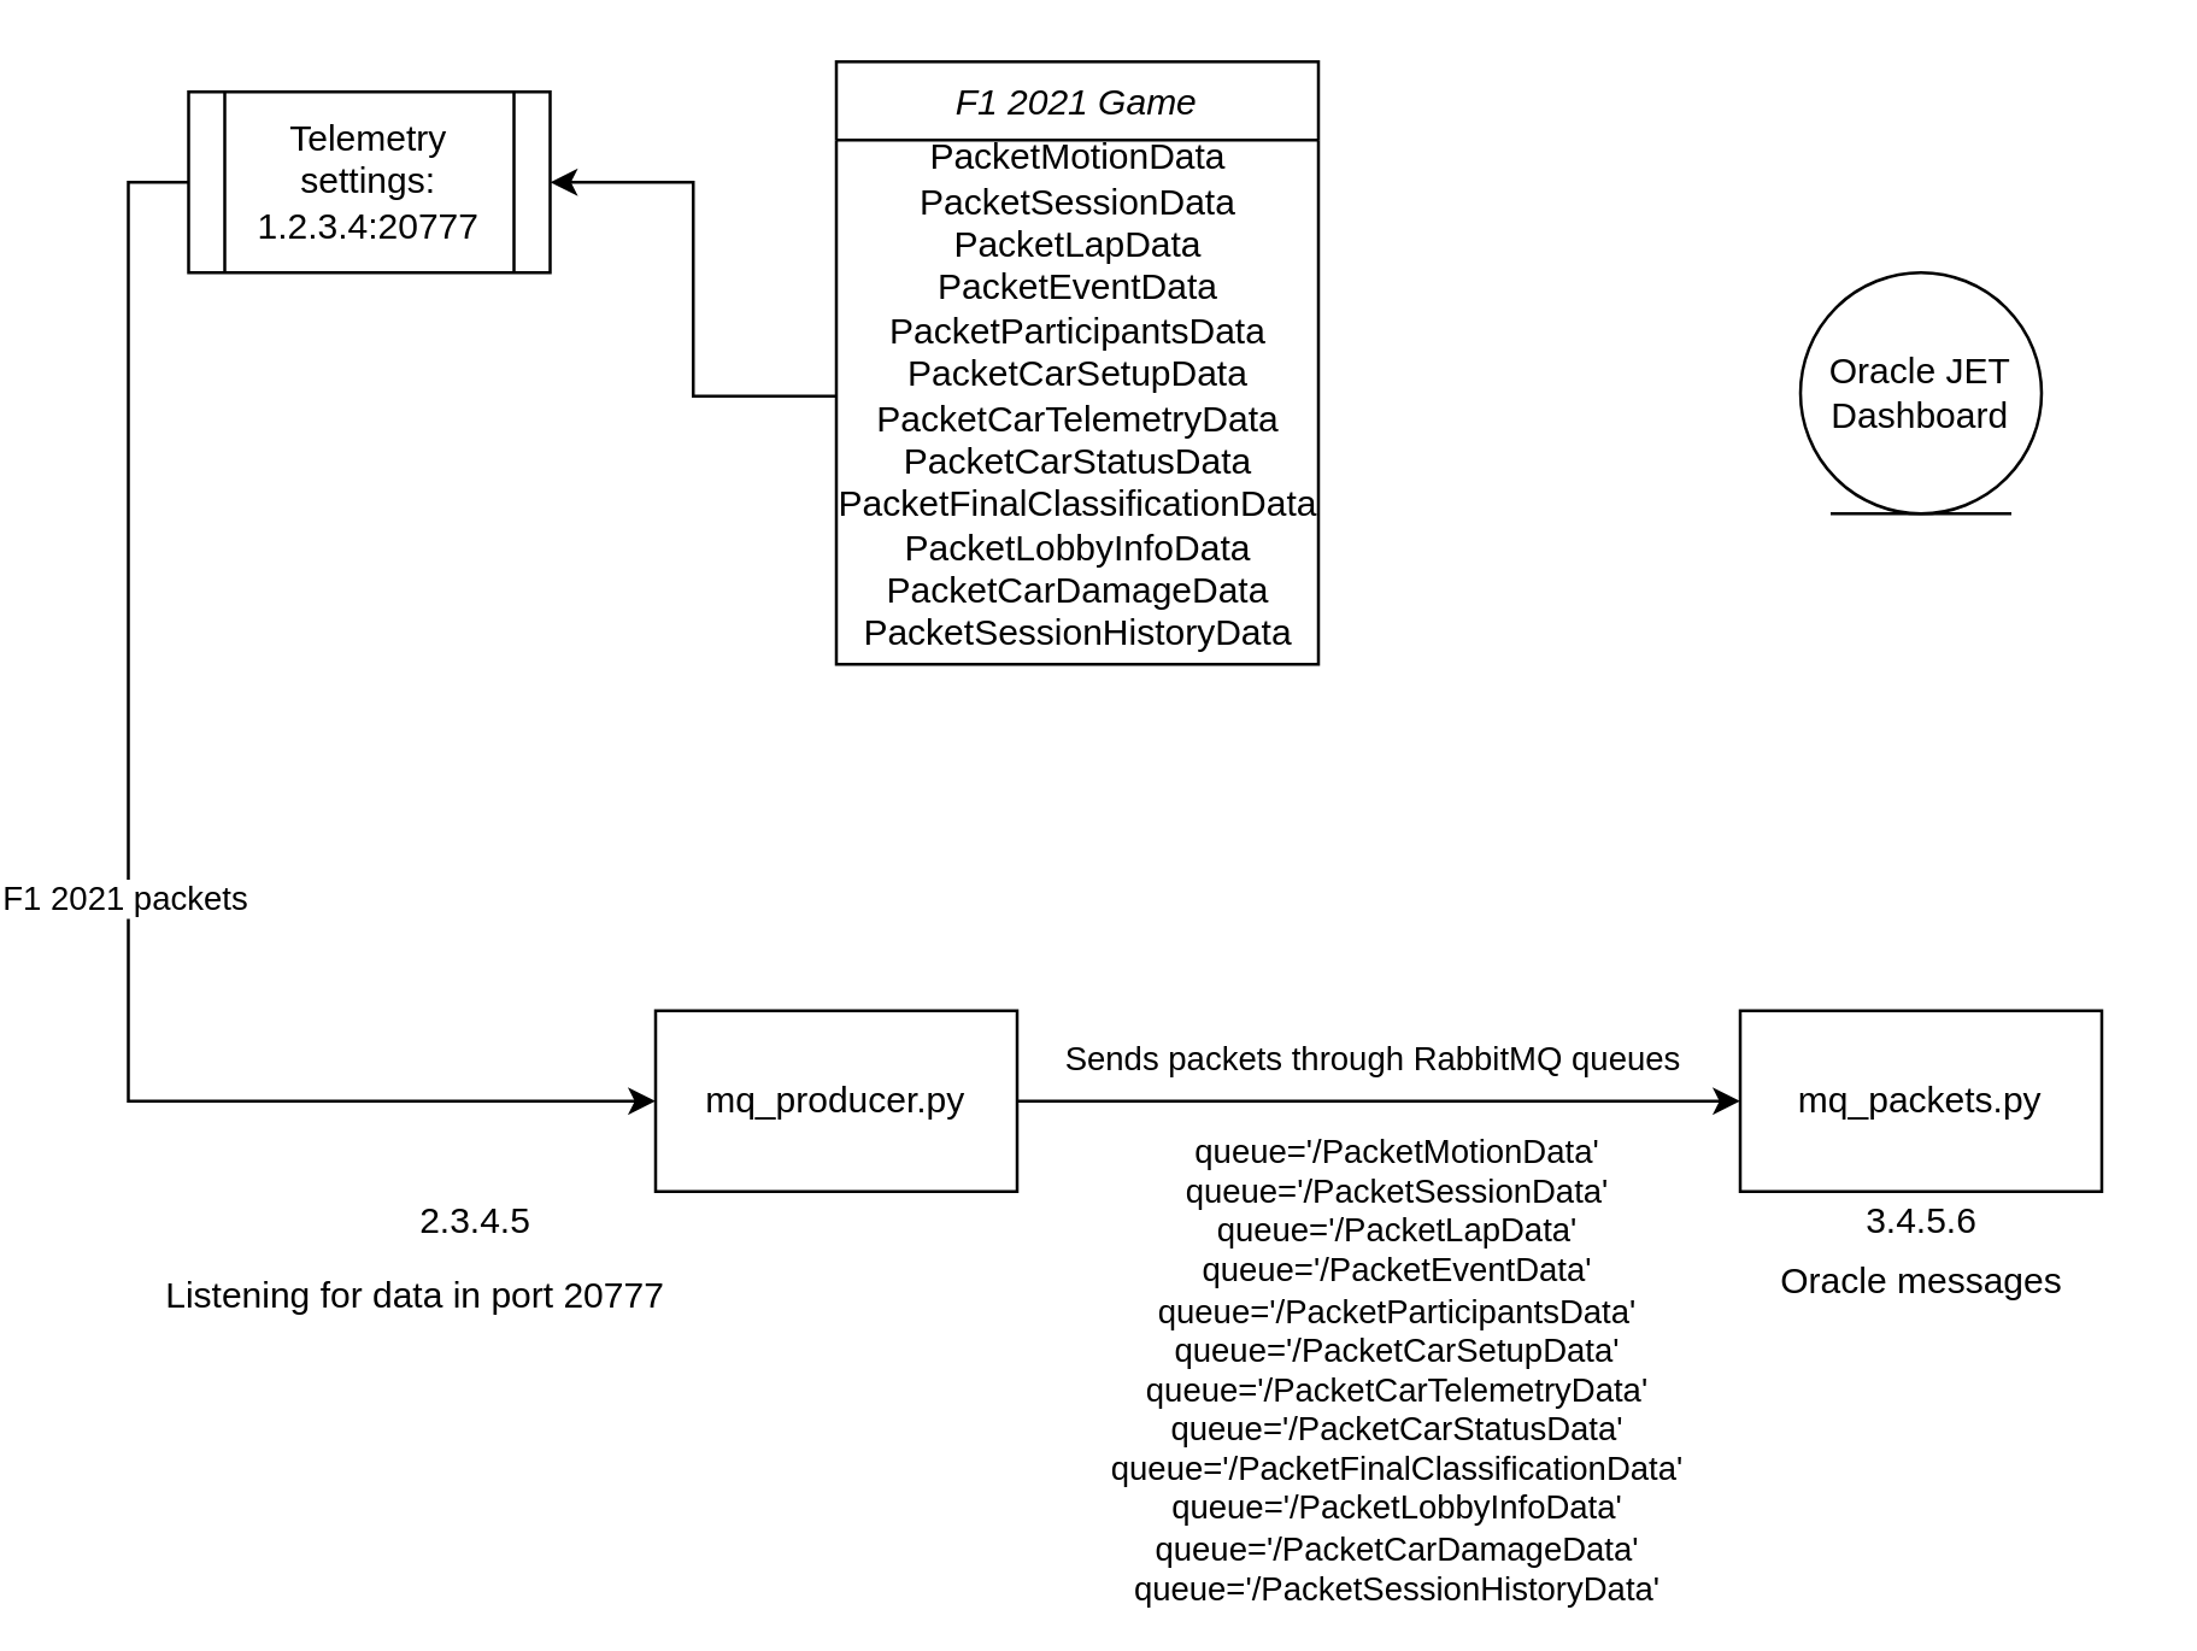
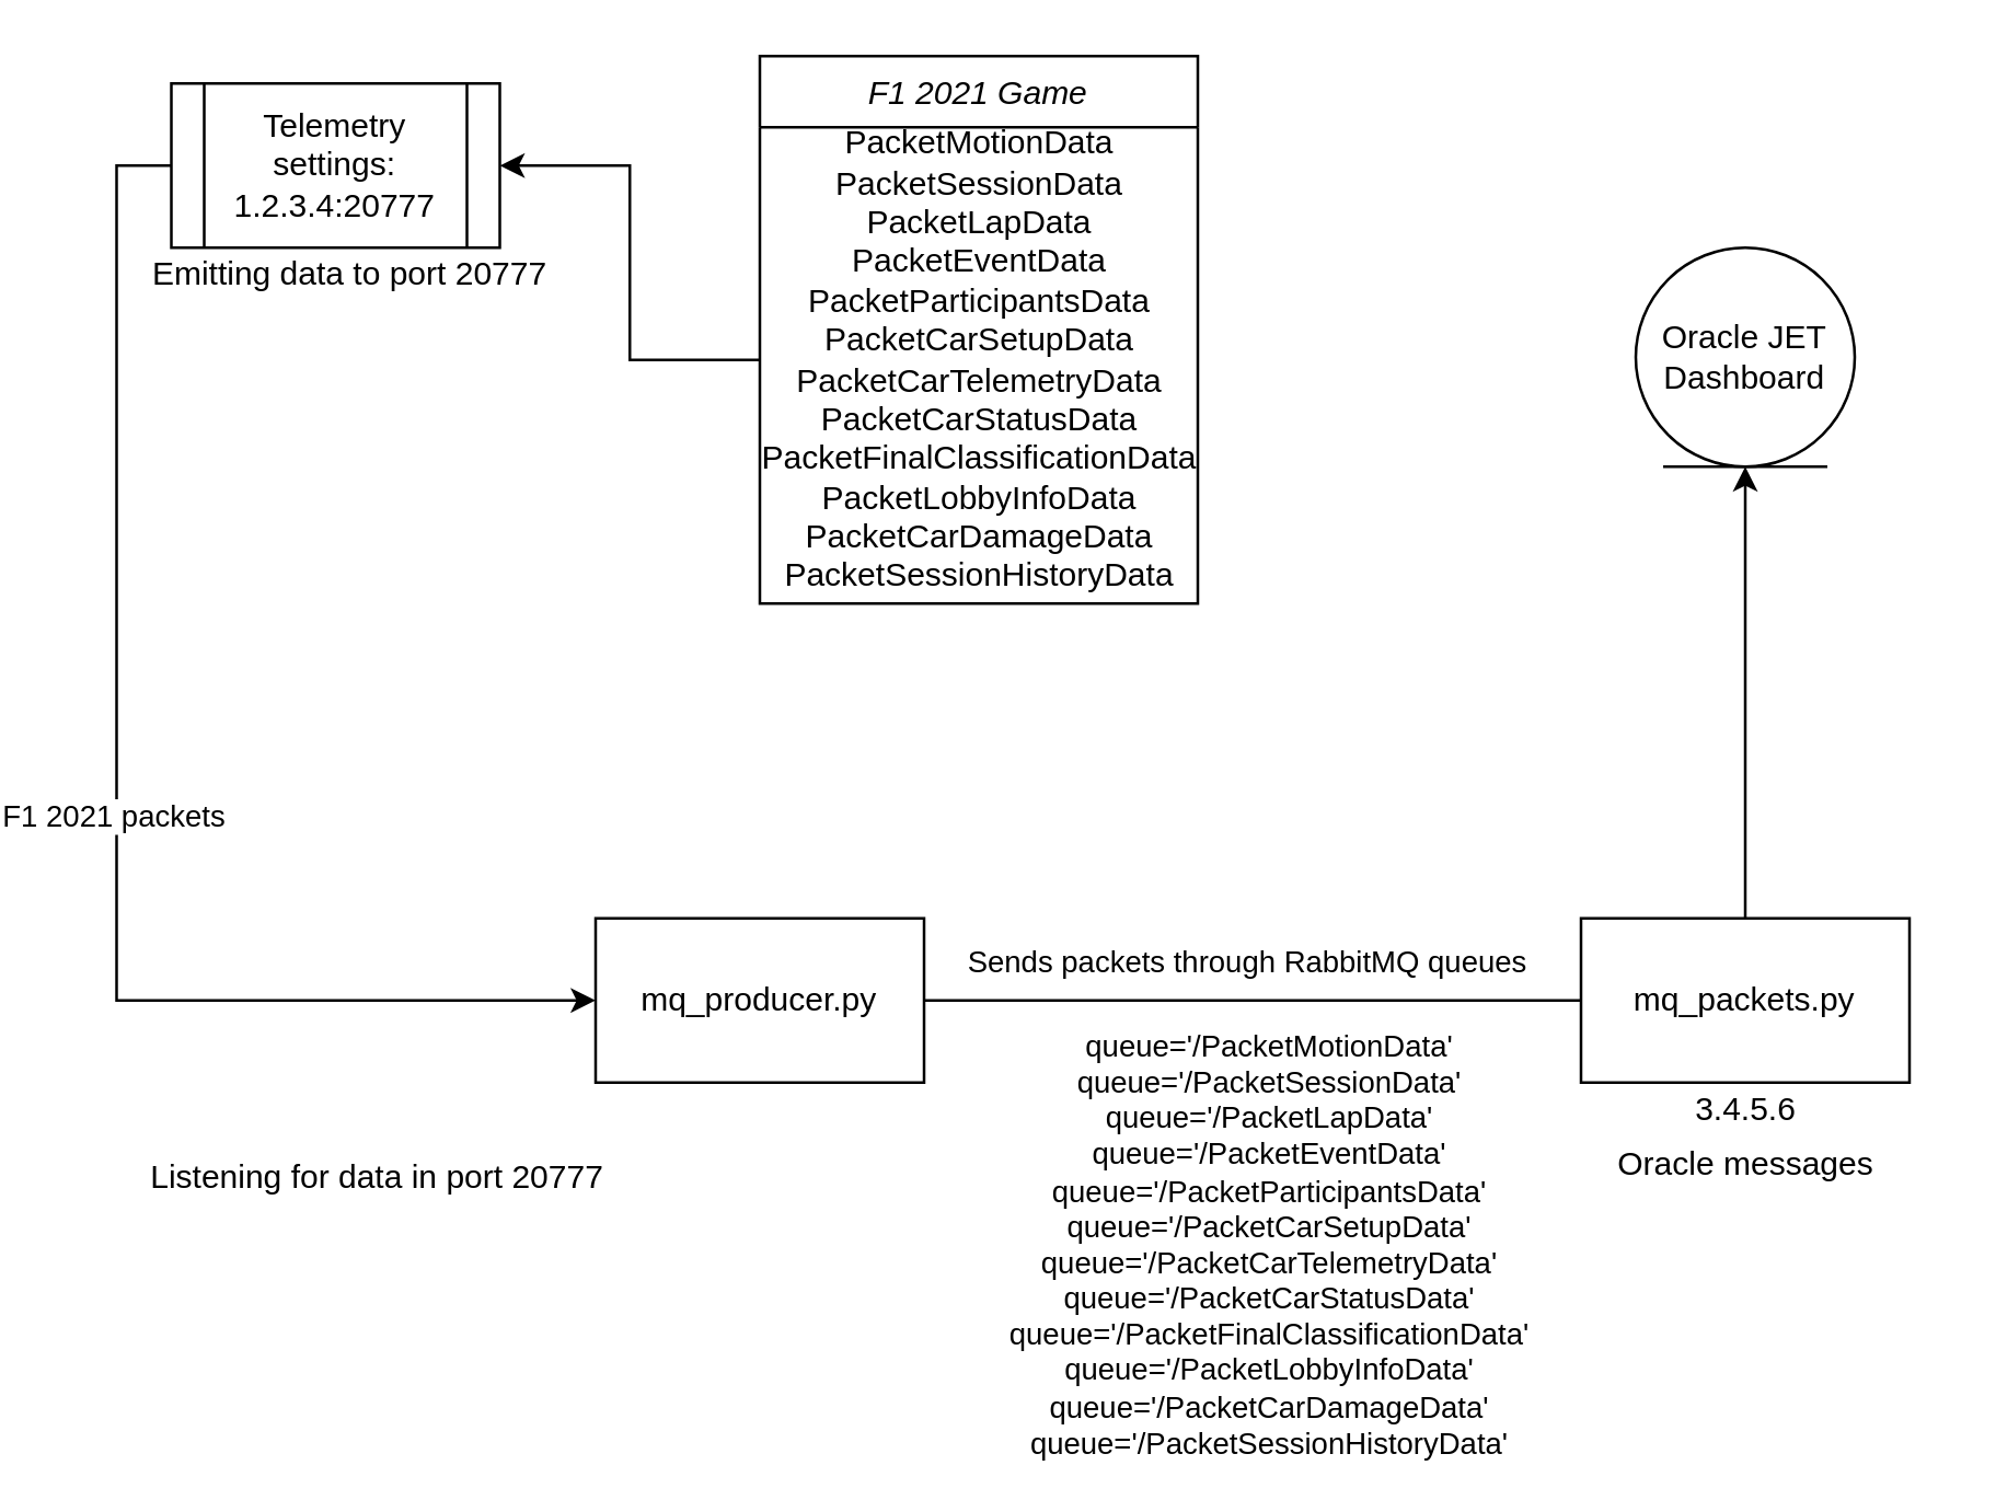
  <mxCell id="0" />
  <mxCell id="1" parent="0" />
  <mxCell id="2" value="F1 2021 Game" style="swimlane;fontStyle=2;align=center;verticalAlign=top;childLayout=stackLayout;horizontal=1;startSize=26;horizontalStack=0;resizeParent=1;resizeLast=0;collapsible=1;marginBottom=0;rounded=0;shadow=0;strokeWidth=1;" parent="1" vertex="1"><mxGeometry x="255" y="20" width="160" height="200" as="geometry"><mxRectangle x="230" y="140" width="160" height="26" as="alternateBounds" /></mxGeometry></mxCell>
  <mxCell id="3" value="PacketMotionData&lt;br&gt;PacketSessionData&lt;br&gt;PacketLapData&lt;br&gt;PacketEventData&lt;br&gt;&lt;div&gt;PacketParticipantsData&lt;/div&gt;&lt;div&gt;PacketCarSetupData&lt;/div&gt;&lt;div&gt;PacketCarTelemetryData&lt;/div&gt;&lt;div&gt;PacketCarStatusData&lt;/div&gt;&lt;div&gt;PacketFinalClassificationData&lt;/div&gt;&lt;div&gt;PacketLobbyInfoData&lt;/div&gt;&lt;div&gt;PacketCarDamageData&lt;/div&gt;&lt;div&gt;PacketSessionHistoryData&lt;br&gt;&lt;/div&gt;" style="text;html=1;align=center;verticalAlign=middle;resizable=0;points=[];autosize=1;strokeColor=none;fillColor=none;" vertex="1" parent="2"><mxGeometry y="26" width="160" height="170" as="geometry" /></mxCell>
- <mxCell id="4" style="edgeStyle=orthogonalEdgeStyle;rounded=0;orthogonalLoop=1;jettySize=auto;html=1;exitX=1;exitY=0.5;exitDx=0;exitDy=0;entryX=0;entryY=0.5;entryDx=0;entryDy=0;" edge="1" parent="1" source="7" target="9"><mxGeometry relative="1" as="geometry" /></mxCell>
+ <mxCell id="4" style="edgeStyle=orthogonalEdgeStyle;rounded=0;orthogonalLoop=1;jettySize=auto;html=1;exitX=1;exitY=0.5;exitDx=0;exitDy=0;entryX=0;entryY=0.5;entryDx=0;entryDy=0;endArrow=none;" edge="1" parent="1" source="7" target="9"><mxGeometry relative="1" as="geometry" /></mxCell>
  <mxCell id="5" value="&lt;div&gt;queue='/PacketMotionData'&lt;br&gt;queue='/PacketSessionData'&lt;br&gt;queue='/PacketLapData'&lt;br&gt;queue='/PacketEventData'&lt;br&gt;&lt;div&gt;queue='/PacketParticipantsData'&lt;/div&gt;&lt;div&gt;queue='/PacketCarSetupData'&lt;/div&gt;&lt;div&gt;queue='/PacketCarTelemetryData'&lt;/div&gt;&lt;div&gt;queue='/PacketCarStatusData'&lt;/div&gt;&lt;div&gt;queue='/PacketFinalClassificationData'&lt;/div&gt;&lt;div&gt;queue='/PacketLobbyInfoData'&lt;/div&gt;&lt;div&gt;queue='/PacketCarDamageData'&lt;/div&gt;&lt;div&gt;queue='/PacketSessionHistoryData'&lt;br&gt;&lt;/div&gt;&lt;/div&gt;&lt;div&gt;&lt;br&gt;&lt;/div&gt;" style="edgeLabel;html=1;align=center;verticalAlign=middle;resizable=0;points=[];" vertex="1" connectable="0" parent="4"><mxGeometry x="-0.089" y="1" relative="1" as="geometry"><mxPoint x="16" y="96" as="offset" /></mxGeometry></mxCell>
  <mxCell id="6" value="Sends packets through RabbitMQ queues" style="edgeLabel;html=1;align=center;verticalAlign=middle;resizable=0;points=[];" vertex="1" connectable="0" parent="4"><mxGeometry x="-0.117" y="3" relative="1" as="geometry"><mxPoint x="11" y="-12" as="offset" /></mxGeometry></mxCell>
  <mxCell id="7" value="mq_producer.py" style="rounded=0;whiteSpace=wrap;html=1;" vertex="1" parent="1"><mxGeometry x="195" y="335" width="120" height="60" as="geometry" /></mxCell>
+ <mxCell id="8" style="edgeStyle=orthogonalEdgeStyle;rounded=0;orthogonalLoop=1;jettySize=auto;html=1;exitX=0.5;exitY=0;exitDx=0;exitDy=0;entryX=0.5;entryY=1;entryDx=0;entryDy=0;" edge="1" parent="1" source="9" target="18"><mxGeometry relative="1" as="geometry" /></mxCell>
  <mxCell id="9" value="&lt;div&gt;mq_packets.py&lt;/div&gt;" style="rounded=0;whiteSpace=wrap;html=1;" vertex="1" parent="1"><mxGeometry x="555" y="335" width="120" height="60" as="geometry" /></mxCell>
  <mxCell id="10" style="edgeStyle=orthogonalEdgeStyle;rounded=0;orthogonalLoop=1;jettySize=auto;html=1;exitX=0;exitY=0.5;exitDx=0;exitDy=0;entryX=0;entryY=0.5;entryDx=0;entryDy=0;" edge="1" parent="1" source="12" target="7"><mxGeometry relative="1" as="geometry" /></mxCell>
  <mxCell id="11" value="F1 2021 packets" style="edgeLabel;html=1;align=center;verticalAlign=middle;resizable=0;points=[];" vertex="1" connectable="0" parent="10"><mxGeometry x="0.026" y="-2" relative="1" as="geometry"><mxPoint as="offset" /></mxGeometry></mxCell>
  <mxCell id="12" value="Telemetry settings: 1.2.3.4:20777" style="shape=process;whiteSpace=wrap;html=1;backgroundOutline=1;" vertex="1" parent="1"><mxGeometry x="40" y="30" width="120" height="60" as="geometry" /></mxCell>
- <mxCell id="13" value="&lt;div&gt;2.3.4.5&lt;/div&gt;" style="text;html=1;align=center;verticalAlign=middle;resizable=0;points=[];autosize=1;strokeColor=none;fillColor=none;" vertex="1" parent="1"><mxGeometry x="110" y="395" width="50" height="20" as="geometry" /></mxCell>
  <mxCell id="14" value="&lt;div&gt;3.4.5.6&lt;/div&gt;" style="text;html=1;align=center;verticalAlign=middle;resizable=0;points=[];autosize=1;strokeColor=none;fillColor=none;" vertex="1" parent="1"><mxGeometry x="590" y="395" width="50" height="20" as="geometry" /></mxCell>
  <mxCell id="15" value="Listening for data in port 20777" style="text;html=1;align=center;verticalAlign=middle;resizable=0;points=[];autosize=1;strokeColor=none;fillColor=none;" vertex="1" parent="1"><mxGeometry x="20" y="420" width="190" height="20" as="geometry" /></mxCell>
+ <mxCell id="16" value="Emitting data to port 20777" style="text;html=1;align=center;verticalAlign=middle;resizable=0;points=[];autosize=1;strokeColor=none;fillColor=none;" vertex="1" parent="1"><mxGeometry x="25" y="90" width="160" height="20" as="geometry" /></mxCell>
  <mxCell id="17" style="edgeStyle=orthogonalEdgeStyle;rounded=0;orthogonalLoop=1;jettySize=auto;html=1;entryX=1;entryY=0.5;entryDx=0;entryDy=0;" edge="1" parent="1" source="3" target="12"><mxGeometry relative="1" as="geometry" /></mxCell>
  <mxCell id="18" value="Oracle JET Dashboard" style="ellipse;shape=umlEntity;whiteSpace=wrap;html=1;" vertex="1" parent="1"><mxGeometry x="575" y="90" width="80" height="80" as="geometry" /></mxCell>
  <mxCell id="19" value="Oracle messages" style="text;html=1;align=center;verticalAlign=middle;resizable=0;points=[];autosize=1;strokeColor=none;fillColor=none;" vertex="1" parent="1"><mxGeometry x="545" y="415" width="140" height="20" as="geometry" /></mxCell>
